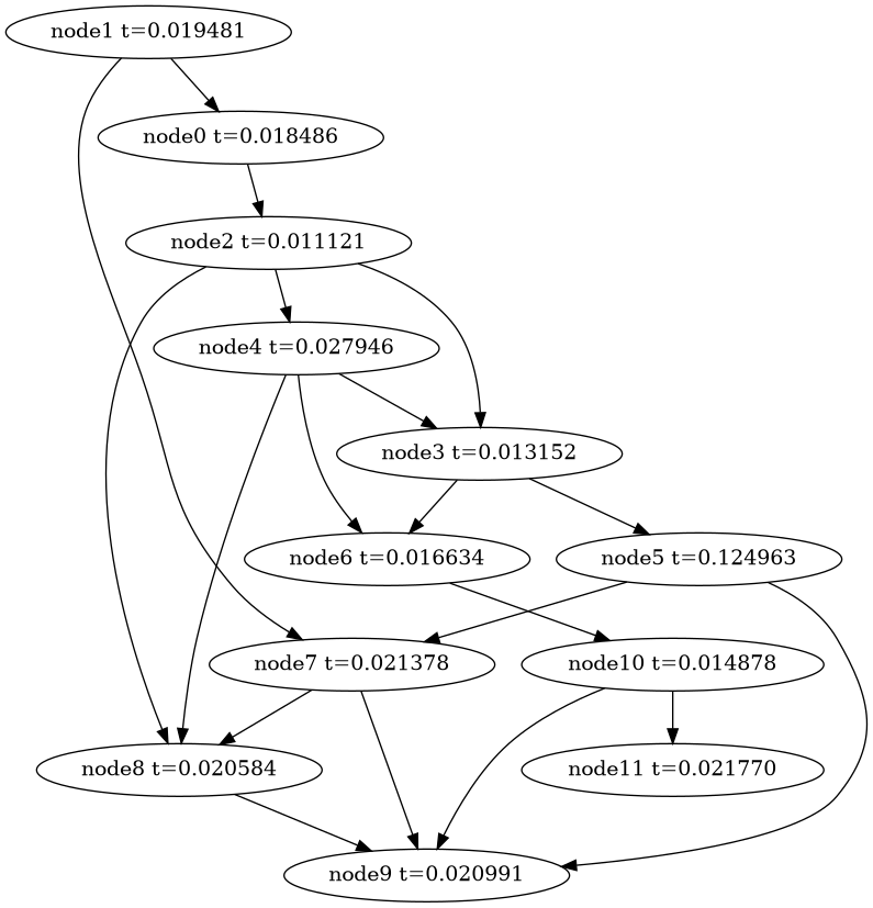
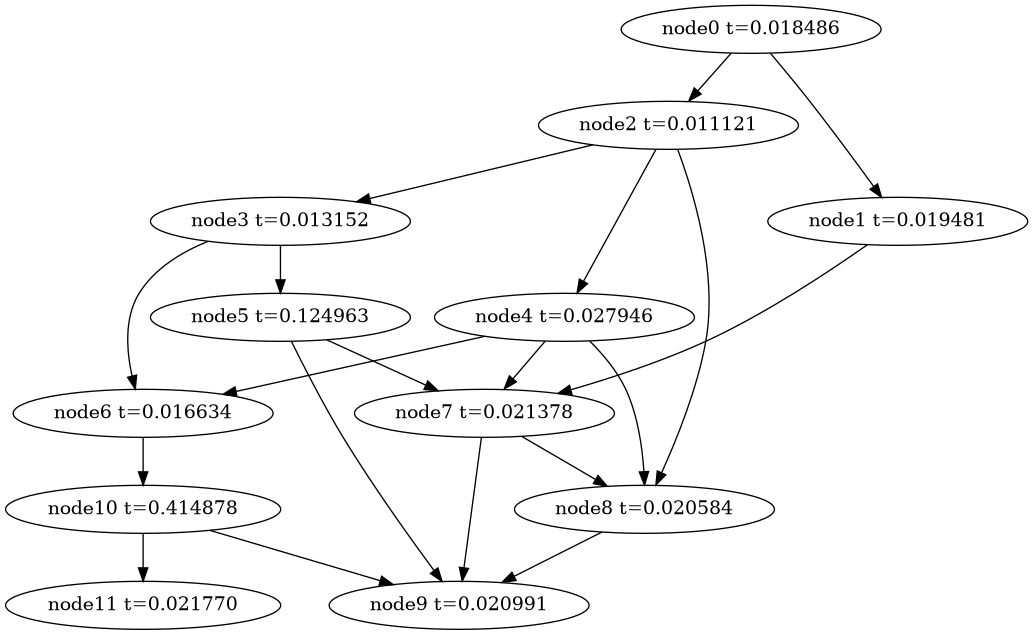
  digraph {
    n1 [label="node11 t=0.021770"]
-   n2 [label="node10 t=0.014878"]
+   n2 [label="node10 t=0.414878"]
    n3 [label="node9 t=0.020991"]
    n4 [label="node8 t=0.020584"]
    n5 [label="node7 t=0.021378"]
    n6 [label="node6 t=0.016634"]
    n7 [label="node5 t=0.124963"]
    n8 [label="node4 t=0.027946"]
    n9 [label="node3 t=0.013152"]
    n10 [label="node2 t=0.011121"]
    n11 [label="node1 t=0.019481"]
    n12 [label="node0 t=0.018486"]
    n2 -> n1
    n2 -> n3
    n4 -> n3
    n5 -> n3
    n5 -> n4
    n6 -> n2
    n7 -> n3
    n7 -> n5
    n8 -> n4
-   n8 -> n9
+   n8 -> n5
    n8 -> n6
    n9 -> n6
    n9 -> n7
    n10 -> n4
    n10 -> n8
    n10 -> n9
    n11 -> n5
    n12 -> n10
-   n11 -> n12
+   n12 -> n11
  }
